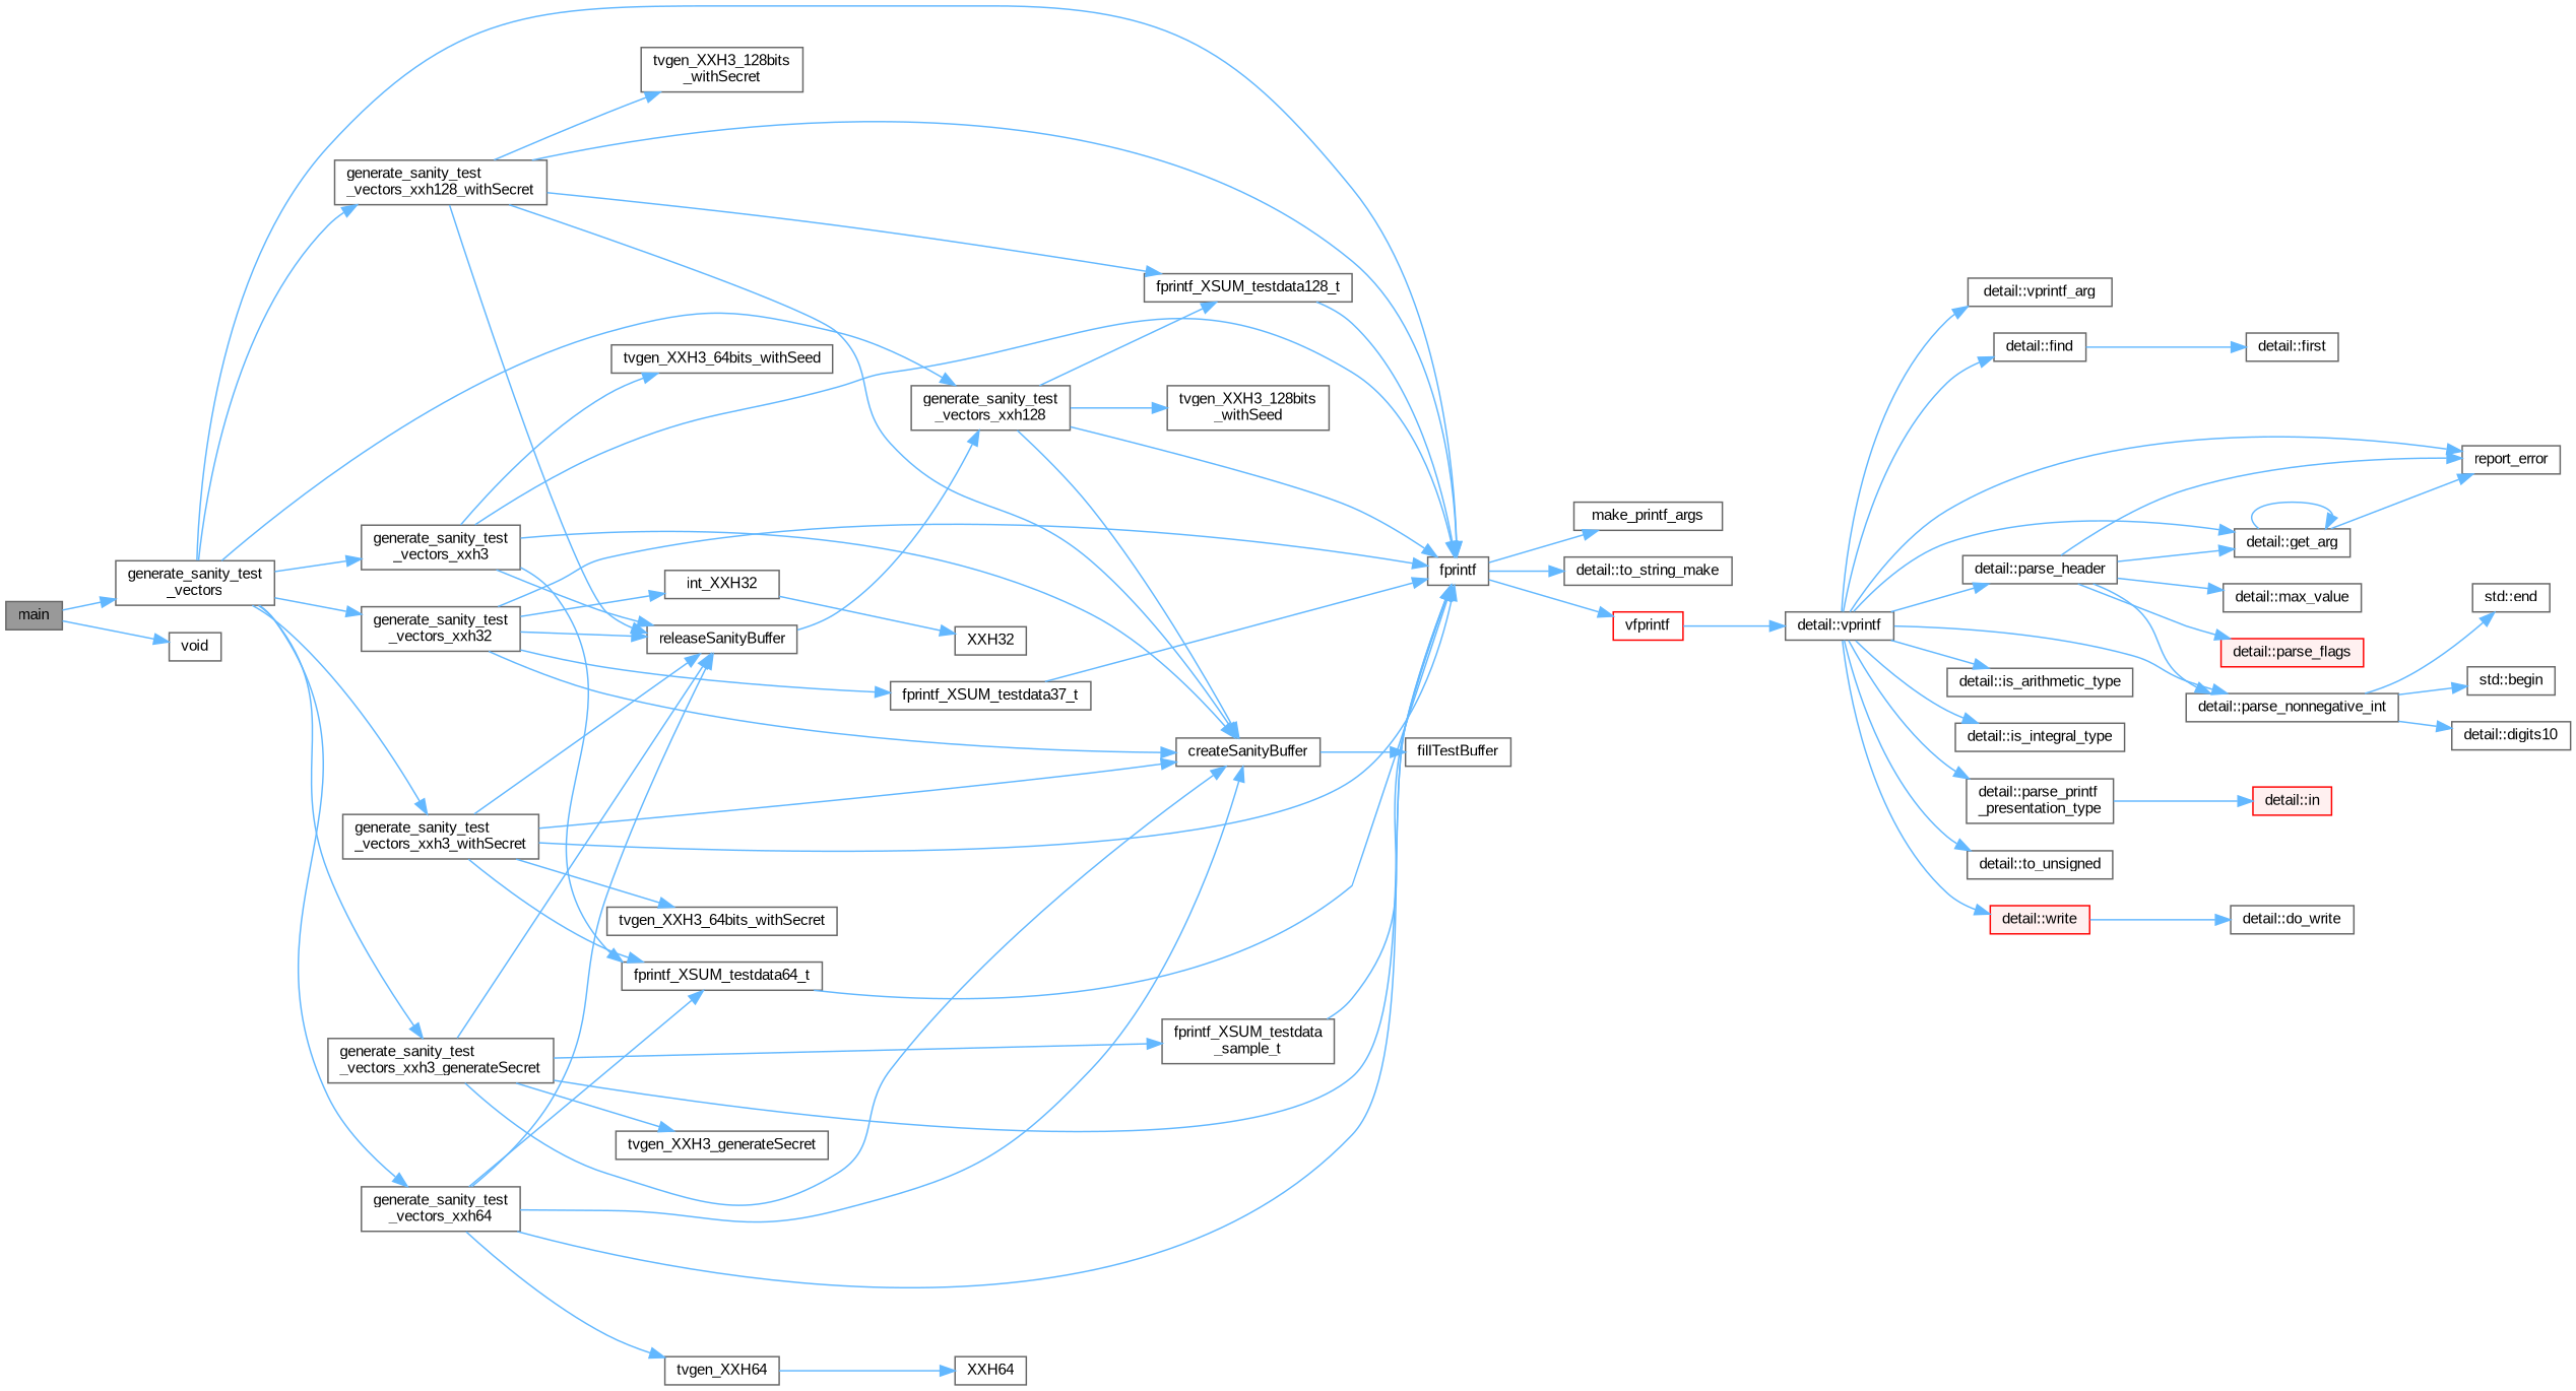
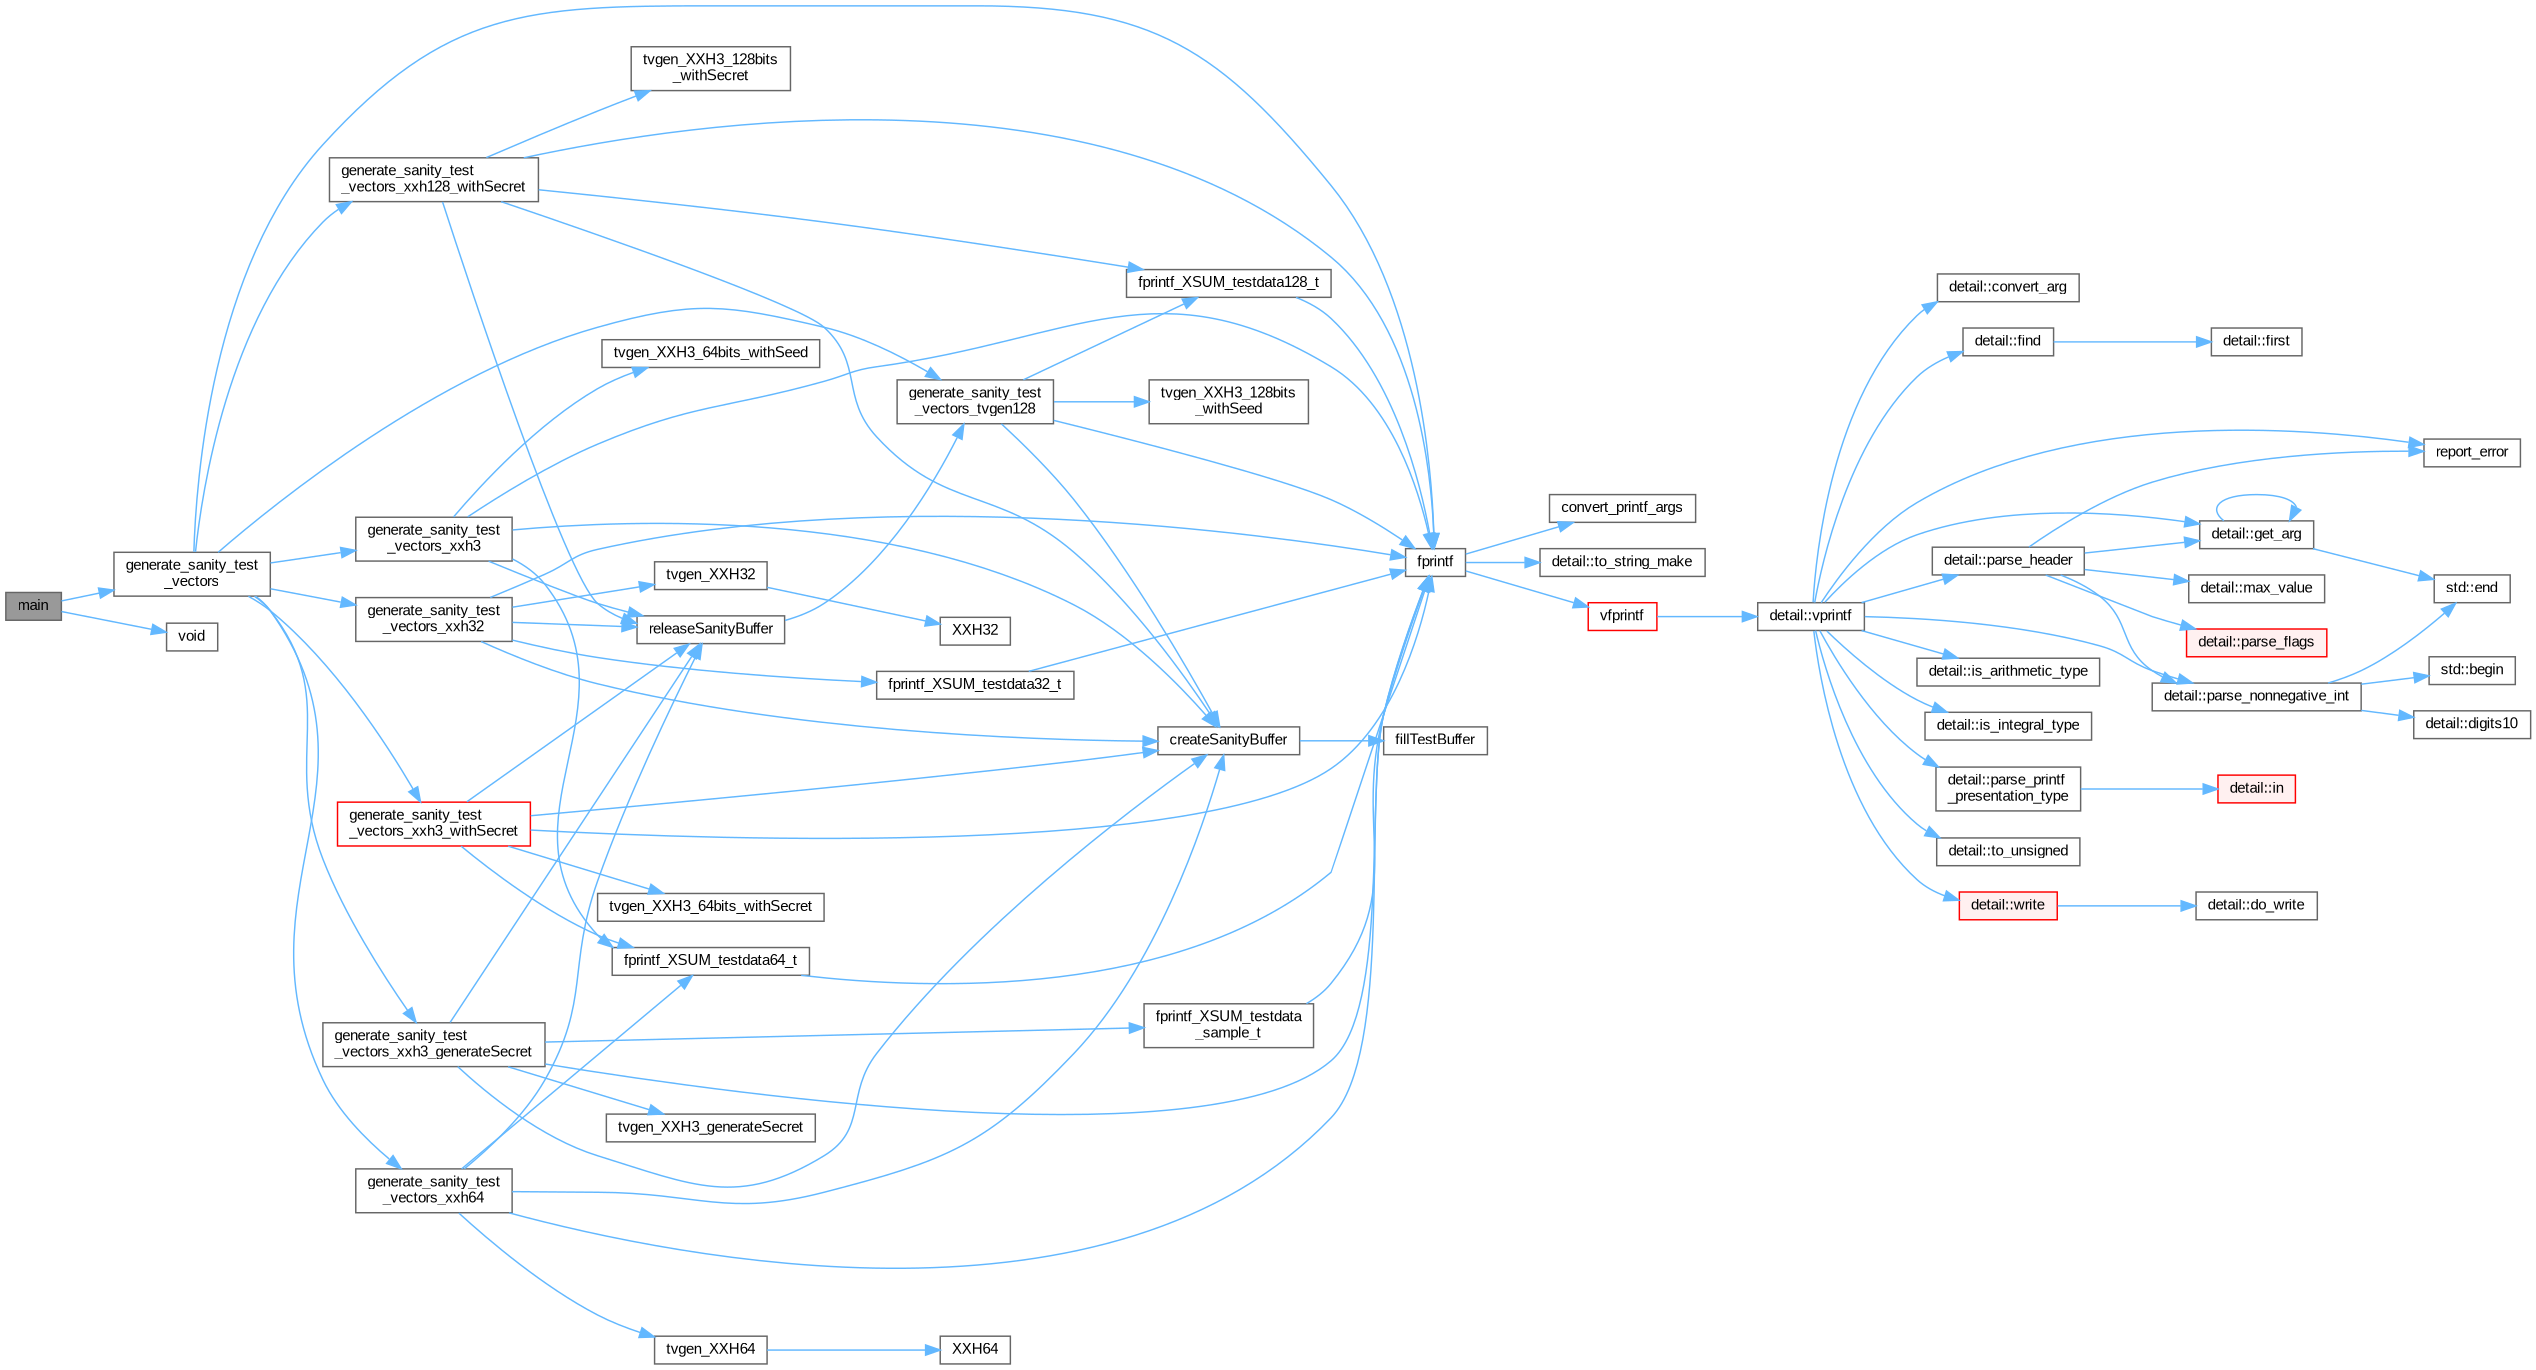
  digraph {
    fontname="Liberation Sans"
    rankdir=LR
    node [color=grey40 fillcolor=white fontname="Liberation Sans" fontsize=10 shape=box style=filled]
    edge [color=steelblue1 fontname="Liberation Sans" fontsize=10 labelfontname=Helvetica labelfontsize=10 style=solid]
    n1 [color=gray40 fillcolor=grey60 fontcolor=black height=0.2 label=main width=0.4]
    n2 [height=0.2 label="generate_sanity_test\l_vectors" width=0.4]
    n3 [height=0.2 label=void width=0.4]
    n4 [height=0.2 label=fprintf width=0.4]
-   n5 [height=0.2 label="generate_sanity_test\l_vectors_xxh128" width=0.4]
+   n5 [height=0.2 label="generate_sanity_test\l_vectors_tvgen128" width=0.4]
    n6 [height=0.2 label="generate_sanity_test\l_vectors_xxh128_withSecret" width=0.4]
    n7 [height=0.2 label="generate_sanity_test\l_vectors_xxh3" width=0.4]
    n8 [height=0.2 label="generate_sanity_test\l_vectors_xxh32" width=0.4]
    n9 [height=0.2 label="generate_sanity_test\l_vectors_xxh3_generateSecret" width=0.4]
-   n10 [height=0.2 label="generate_sanity_test\l_vectors_xxh3_withSecret" width=0.4]
+   n10 [color=red height=0.2 label="generate_sanity_test\l_vectors_xxh3_withSecret" width=0.4]
    n11 [height=0.2 label="generate_sanity_test\l_vectors_xxh64" width=0.4]
-   n12 [height=0.2 label=make_printf_args width=0.4]
+   n12 [height=0.2 label=convert_printf_args width=0.4]
    n13 [height=0.2 label="detail::to_string_make" width=0.4]
    n14 [color=red height=0.2 label=vfprintf width=0.4]
    n15 [height=0.2 label=createSanityBuffer width=0.4]
    n16 [height=0.2 label=fprintf_XSUM_testdata128_t width=0.4]
    n17 [height=0.2 label="tvgen_XXH3_128bits\l_withSeed" width=0.4]
    n18 [height=0.2 label=releaseSanityBuffer width=0.4]
    n19 [height=0.2 label="tvgen_XXH3_128bits\l_withSecret" width=0.4]
    n20 [height=0.2 label=fprintf_XSUM_testdata64_t width=0.4]
    n21 [height=0.2 label=tvgen_XXH3_64bits_withSeed width=0.4]
-   n22 [height=0.2 label=fprintf_XSUM_testdata37_t width=0.4]
-   n23 [height=0.2 label=int_XXH32 width=0.4]
+   n22 [height=0.2 label=fprintf_XSUM_testdata32_t width=0.4]
+   n23 [height=0.2 label=tvgen_XXH32 width=0.4]
    n24 [height=0.2 label="fprintf_XSUM_testdata\l_sample_t" width=0.4]
    n25 [height=0.2 label=tvgen_XXH3_generateSecret width=0.4]
    n26 [height=0.2 label=tvgen_XXH3_64bits_withSecret width=0.4]
    n27 [height=0.2 label=tvgen_XXH64 width=0.4]
    n28 [height=0.2 label="detail::vprintf" width=0.4]
-   n29 [height=0.2 label="detail::vprintf_arg" width=0.4]
+   n29 [height=0.2 label="detail::convert_arg" width=0.4]
    n30 [height=0.2 label="detail::find" width=0.4]
    n31 [height=0.2 label="detail::get_arg" width=0.4]
    n32 [height=0.2 label=report_error width=0.4]
    n33 [height=0.2 label="detail::is_arithmetic_type" width=0.4]
    n34 [height=0.2 label="detail::is_integral_type" width=0.4]
    n35 [height=0.2 label="detail::parse_header" width=0.4]
    n36 [height=0.2 label="detail::parse_nonnegative_int" width=0.4]
    n37 [height=0.2 label="detail::parse_printf\l_presentation_type" width=0.4]
    n38 [height=0.2 label="detail::to_unsigned" width=0.4]
    n39 [color=red fillcolor="#FFF0F0" height=0.2 label="detail::write" width=0.4]
    n40 [height=0.2 label="detail::first" width=0.4]
    n41 [height=0.2 label="detail::max_value" width=0.4]
    n42 [color=red fillcolor="#FFF0F0" height=0.2 label="detail::parse_flags" width=0.4]
    n43 [height=0.2 label="std::begin" width=0.4]
    n44 [height=0.2 label="detail::digits10" width=0.4]
    n45 [height=0.2 label="std::end" width=0.4]
    n46 [color=red fillcolor="#FFF0F0" height=0.2 label="detail::in" width=0.4]
    n47 [height=0.2 label="detail::do_write" width=0.4]
    n48 [height=0.2 label=fillTestBuffer width=0.4]
    n49 [height=0.2 label=XXH32 width=0.4]
    n50 [height=0.2 label=XXH64 width=0.4]
    n1 -> n2
    n1 -> n3
    n2 -> n4
    n2 -> n5
    n2 -> n6
    n2 -> n7
    n2 -> n8
    n2 -> n9
    n2 -> n10
    n2 -> n11
    n4 -> n12
    n4 -> n13
    n4 -> n14
    n5 -> n4
    n5 -> n15
    n5 -> n16
    n5 -> n17
    n6 -> n4
    n6 -> n15
    n6 -> n16
    n6 -> n18
    n6 -> n19
    n7 -> n4
    n7 -> n15
    n7 -> n18
    n7 -> n20
    n7 -> n21
    n8 -> n4
    n8 -> n15
    n8 -> n18
    n8 -> n22
    n8 -> n23
    n9 -> n4
    n9 -> n15
    n9 -> n18
    n9 -> n24
    n9 -> n25
    n10 -> n4
    n10 -> n15
    n10 -> n18
    n10 -> n20
    n10 -> n26
    n11 -> n4
    n11 -> n15
    n11 -> n18
    n11 -> n20
    n11 -> n27
    n14 -> n28
    n15 -> n48
    n16 -> n4
    n18 -> n5
    n20 -> n4
    n22 -> n4
    n23 -> n49
    n24 -> n4
    n27 -> n50
    n28 -> n29
    n28 -> n30
    n28 -> n31
    n28 -> n32
    n28 -> n33
    n28 -> n34
    n28 -> n35
    n28 -> n36
    n28 -> n37
    n28 -> n38
    n28 -> n39
    n30 -> n40
    n31 -> n31
-   n31 -> n32
+   n31 -> n45
    n35 -> n31
    n35 -> n32
    n35 -> n36
    n35 -> n41
    n35 -> n42
    n36 -> n43
    n36 -> n44
    n36 -> n45
    n37 -> n46
    n39 -> n47
  }
